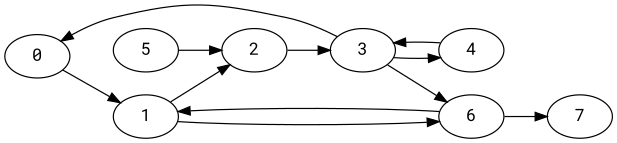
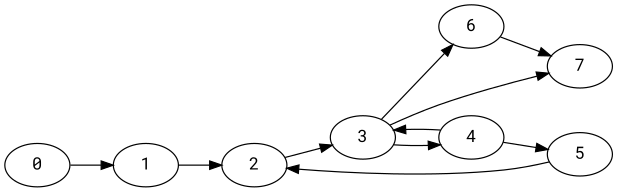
  digraph {
    fontname="Roboto Mono"
    rankdir=LR
    node [fontname="Roboto Mono"]
    edge [fontname="Roboto Mono"]
    0
    1
    2
    6
    3
    7
    4
    5
    0 -> 1
    1 -> 2
-   1 -> 6
    2 -> 3
-   6 -> 1
    6 -> 7
    3 -> 6
-   3 -> 0
+   3 -> 7
    3 -> 4
    4 -> 3
+   4 -> 5
    5 -> 2
  }
